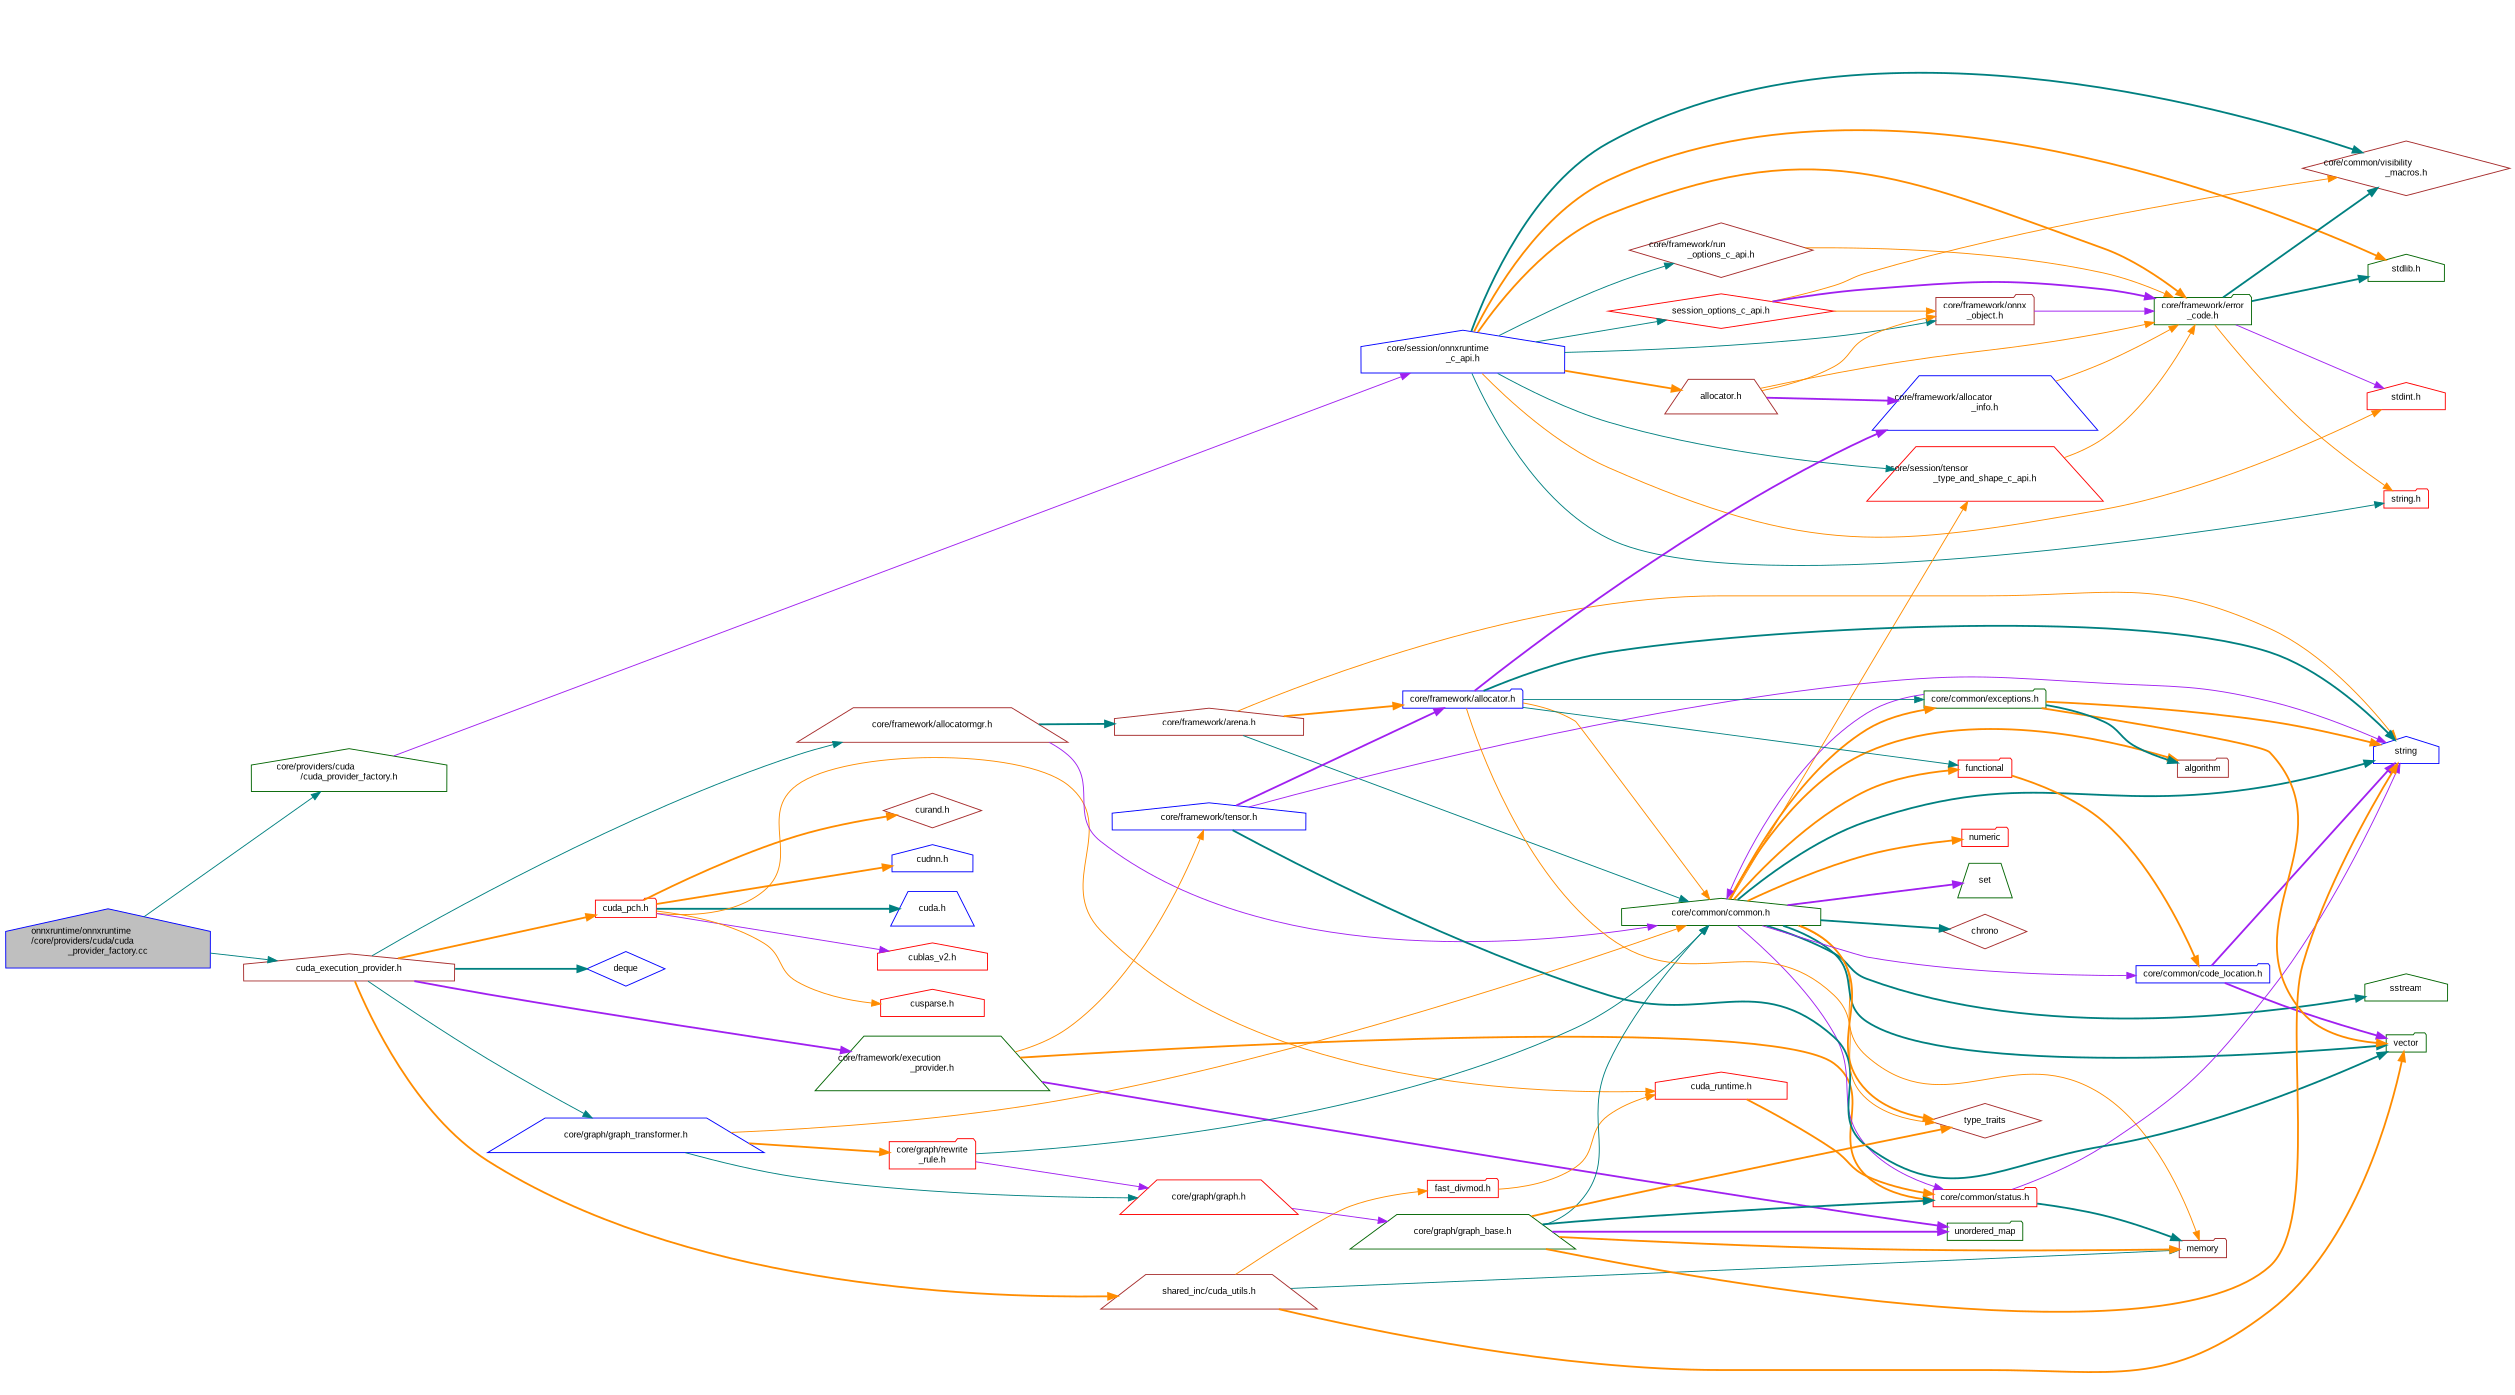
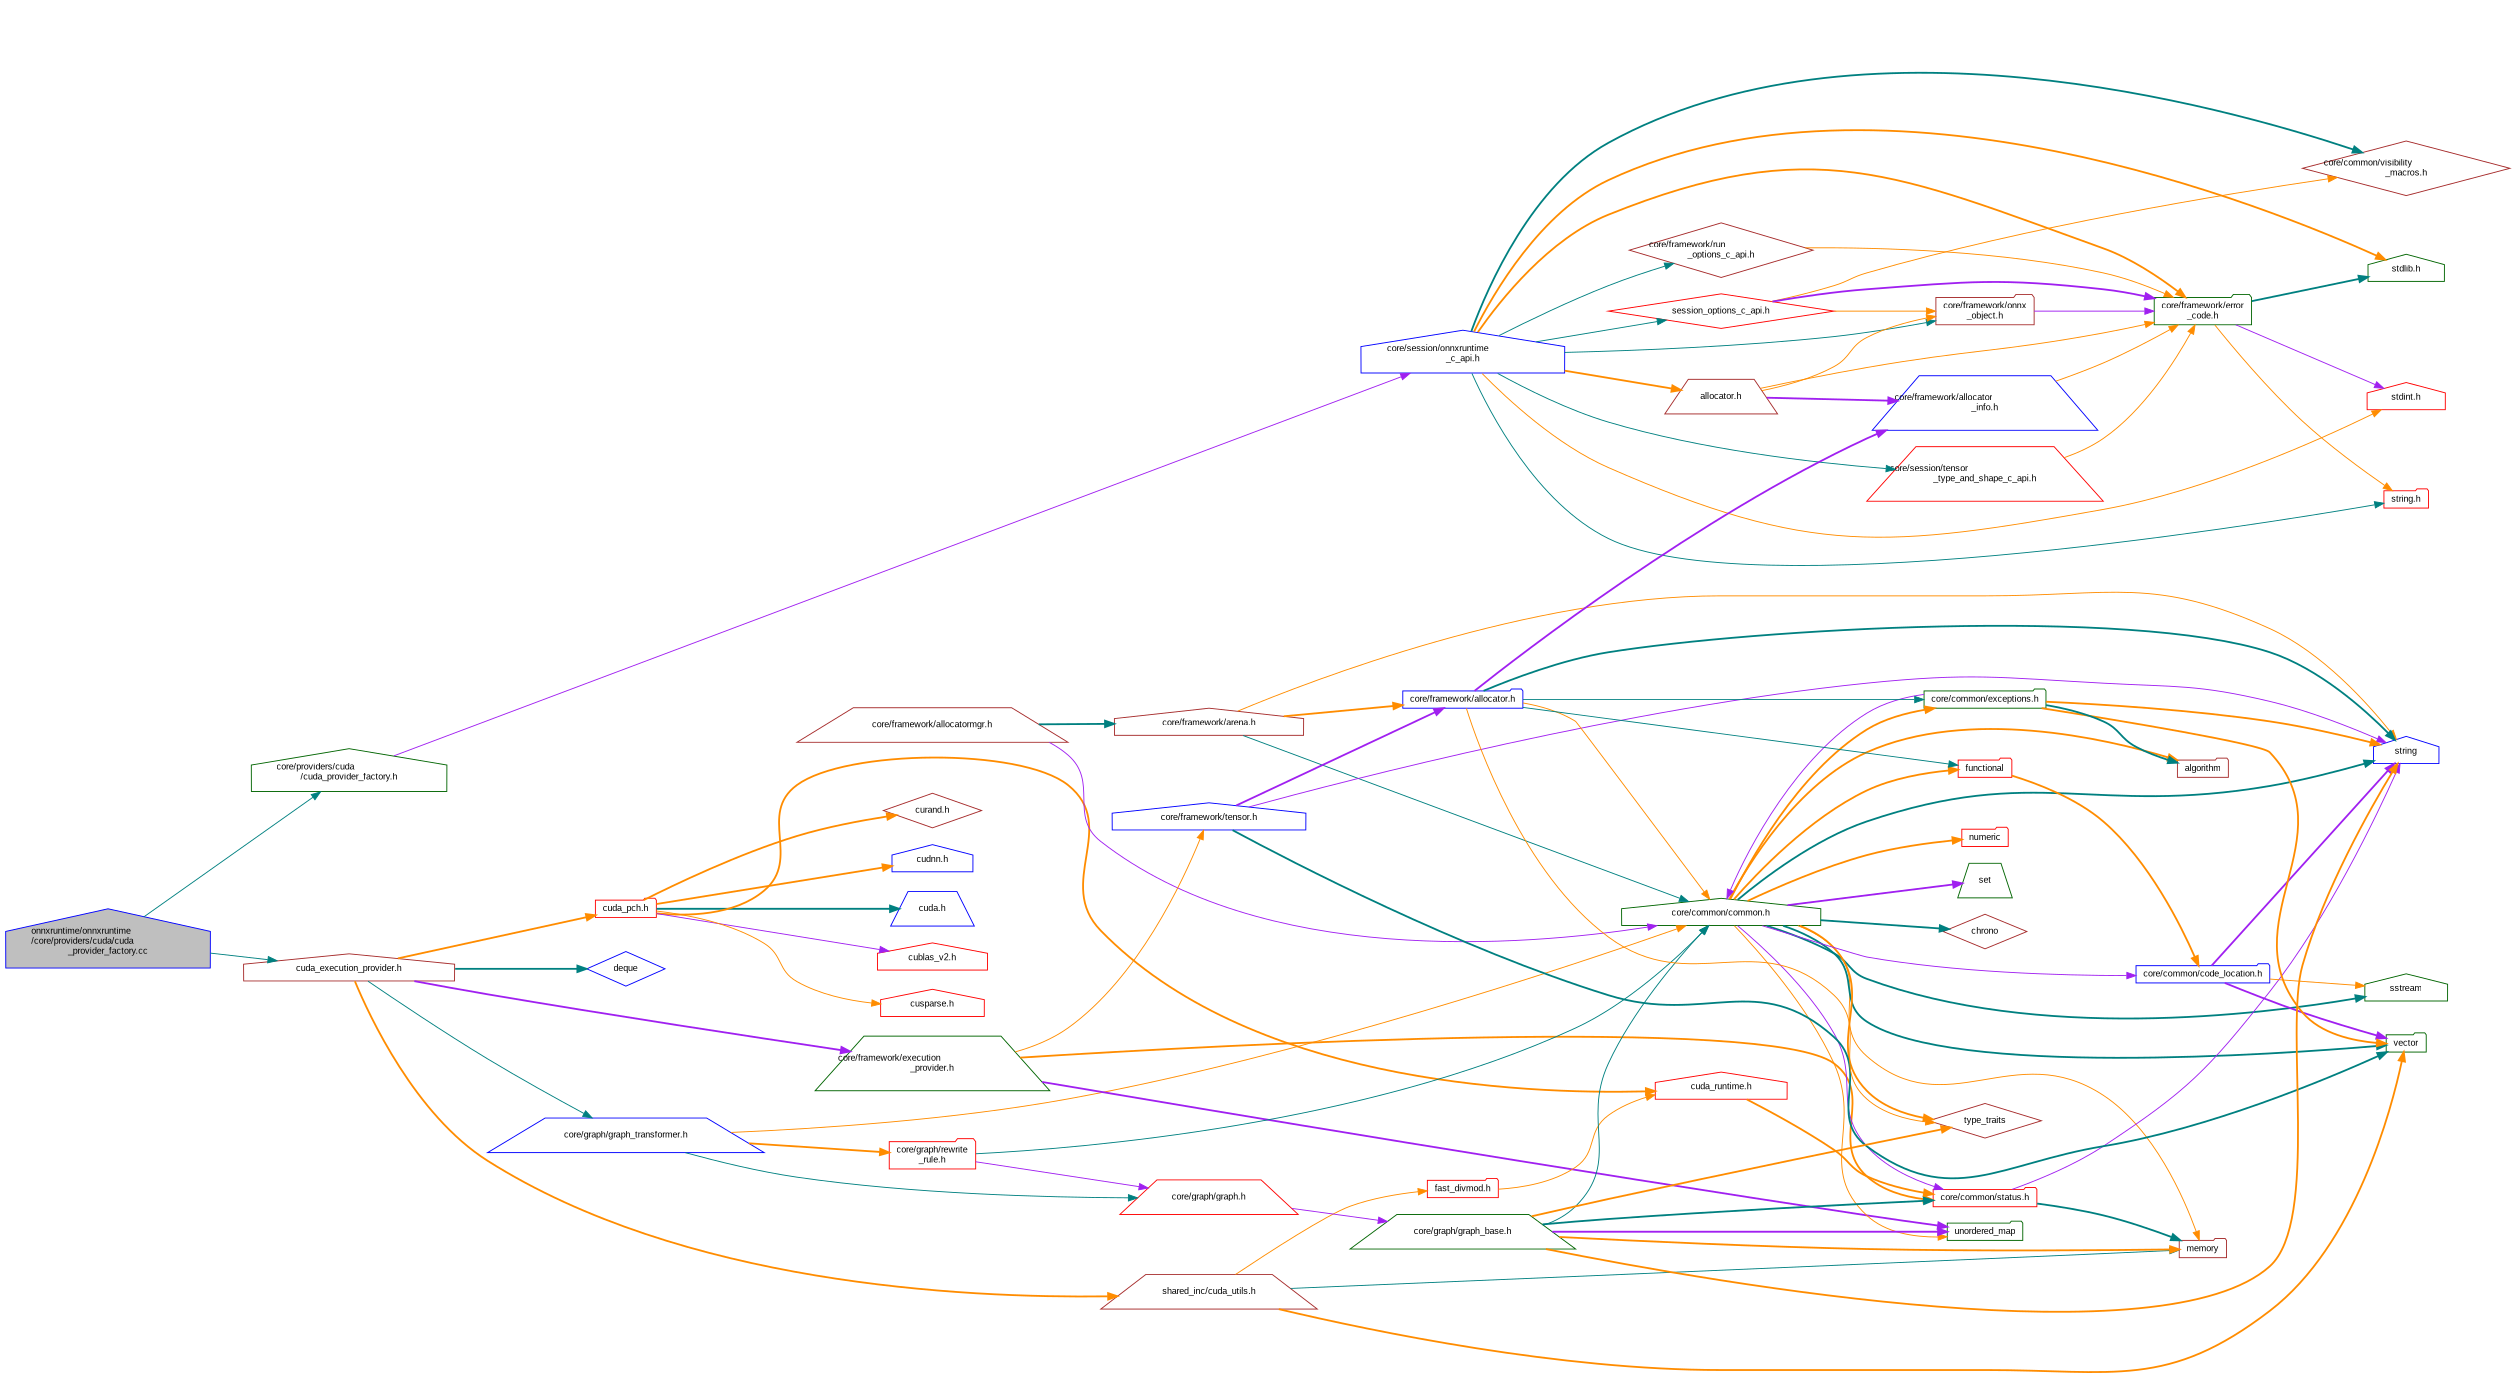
  digraph {
    fontname="Liberation Sans"
    rankdir=LR
    node [color=red fillcolor=white fontname="Liberation Sans" fontsize=10 shape=folder style=filled]
    edge [color=darkorange fontname="Liberation Sans" fontsize=10 labelfontname=Helvetica labelfontsize=10 style=solid]
    n1 [color=blue fillcolor=grey75 fontcolor=black height=0.2 label="onnxruntime/onnxruntime\l/core/providers/cuda/cuda\l_provider_factory.cc" shape=house width=0.4]
    n2 [color=darkgreen height=0.2 label="core/providers/cuda\l/cuda_provider_factory.h" shape=house width=0.4]
    n3 [color=brown height=0.2 label="cuda_execution_provider.h" shape=house width=0.4]
    n4 [color=blue height=0.2 label="core/session/onnxruntime\l_c_api.h" shape=house width=0.4]
    n5 [height=0.2 label="cuda_pch.h" width=0.4]
    n6 [color=blue height=0.2 label="core/graph/graph_transformer.h" shape=trapezium width=0.4]
    n7 [color=brown height=0.2 label="core/framework/allocatormgr.h" shape=trapezium width=0.4]
    n8 [color=darkgreen height=0.2 label="core/framework/execution\l_provider.h" shape=trapezium width=0.4]
    n9 [color=brown height=0.2 label="shared_inc/cuda_utils.h" shape=trapezium width=0.4]
    n10 [color=blue height=0.2 label=deque shape=diamond width=0.4]
    n11 [color=darkgreen height=0.2 label="stdlib.h" shape=house width=0.4]
    n12 [height=0.2 label="stdint.h" shape=house width=0.4]
    n13 [height=0.2 label="string.h" width=0.4]
    n14 [color=brown height=0.2 label="core/common/visibility\l_macros.h" shape=diamond width=0.4]
    n15 [color=darkgreen height=0.2 label="core/framework/error\l_code.h" width=0.4]
    n16 [color=brown height=0.2 label="core/framework/onnx\l_object.h" width=0.4]
    n17 [color=brown height=0.2 label="core/framework/run\l_options_c_api.h" shape=diamond width=0.4]
    n18 [height=0.2 label="core/session/tensor\l_type_and_shape_c_api.h" shape=trapezium width=0.4]
    n19 [color=brown height=0.2 label="allocator.h" shape=trapezium width=0.4]
    n20 [height=0.2 label="session_options_c_api.h" shape=diamond width=0.4]
    n21 [color=blue height=0.2 label="core/framework/allocator\l_info.h" shape=trapezium width=0.4]
    n22 [color=blue height=0.2 label="cuda.h" shape=trapezium width=0.4]
    n23 [height=0.2 label="cuda_runtime.h" shape=house width=0.4]
    n24 [height=0.2 label="cublas_v2.h" shape=house width=0.4]
    n25 [height=0.2 label="cusparse.h" shape=house width=0.4]
    n26 [color=brown height=0.2 label="curand.h" shape=diamond width=0.4]
    n27 [color=blue height=0.2 label="cudnn.h" shape=house width=0.4]
    n28 [color=darkgreen height=0.2 label="core/common/common.h" shape=house width=0.4]
    n29 [height=0.2 label="core/graph/graph.h" shape=trapezium width=0.4]
    n30 [height=0.2 label="core/graph/rewrite\l_rule.h" width=0.4]
    n31 [color=brown height=0.2 label="core/framework/arena.h" shape=house width=0.4]
    n32 [color=darkgreen height=0.2 label=unordered_map width=0.4]
    n33 [height=0.2 label="core/common/status.h" width=0.4]
    n34 [color=blue height=0.2 label="core/framework/tensor.h" shape=house width=0.4]
    n35 [color=brown height=0.2 label=memory width=0.4]
    n36 [color=darkgreen height=0.2 label=vector width=0.4]
    n37 [height=0.2 label="fast_divmod.h" width=0.4]
    n38 [color=brown height=0.2 label=algorithm width=0.4]
    n39 [height=0.2 label=functional width=0.4]
    n40 [height=0.2 label=numeric width=0.4]
    n41 [color=darkgreen height=0.2 label=set shape=trapezium width=0.4]
    n42 [color=darkgreen height=0.2 label=sstream shape=house width=0.4]
    n43 [color=blue height=0.2 label=string shape=house width=0.4]
    n44 [color=brown height=0.2 label=type_traits shape=diamond width=0.4]
    n45 [color=brown height=0.2 label=chrono shape=diamond width=0.4]
    n46 [color=blue height=0.2 label="core/common/code_location.h" width=0.4]
    n47 [color=darkgreen height=0.2 label="core/common/exceptions.h" width=0.4]
    n48 [color=darkgreen height=0.2 label="core/graph/graph_base.h" shape=trapezium width=0.4]
    n49 [color=blue height=0.2 label="core/framework/allocator.h" width=0.4]
    n1 -> n2 [color=teal]
    n1 -> n3 [color=teal]
    n2 -> n4 [color=purple]
    n3 -> n5 [style=bold]
    n3 -> n6 [color=teal]
-   n3 -> n7 [color=teal]
    n3 -> n8 [color=purple style=bold]
    n3 -> n9 [style=bold]
    n3 -> n10 [color=teal style=bold]
    n4 -> n11 [style=bold]
    n4 -> n12
    n4 -> n13 [color=teal]
    n4 -> n14 [color=teal style=bold]
    n4 -> n15 [style=bold]
    n4 -> n16 [color=teal]
    n4 -> n17 [color=teal]
    n4 -> n18 [color=teal]
    n4 -> n19 [style=bold]
    n4 -> n20 [color=teal]
    n5 -> n22 [color=teal style=bold]
-   n5 -> n23
+   n5 -> n23 [style=bold]
    n5 -> n24 [color=purple]
    n5 -> n25
    n5 -> n26 [style=bold]
    n5 -> n27 [style=bold]
    n6 -> n28
    n6 -> n29 [color=teal]
    n6 -> n30 [style=bold]
    n7 -> n28 [color=purple]
    n7 -> n31 [color=teal style=bold]
    n8 -> n32 [color=purple style=bold]
    n8 -> n33 [style=bold]
    n8 -> n34
    n9 -> n35 [color=teal]
    n9 -> n36 [style=bold]
    n9 -> n37
    n15 -> n11 [color=teal style=bold]
    n15 -> n12 [color=purple]
    n15 -> n13
-   n15 -> n14 [color=teal style=bold]
    n16 -> n15 [color=purple]
    n17 -> n15
    n18 -> n15
    n19 -> n15
    n19 -> n16
    n19 -> n21 [color=purple style=bold]
    n20 -> n14
    n20 -> n15 [color=purple style=bold]
    n20 -> n16
    n21 -> n15
    n23 -> n33 [style=bold]
-   n28 -> n18
+   n28 -> n32
    n28 -> n33 [color=purple]
    n28 -> n35
    n28 -> n36 [color=teal style=bold]
    n28 -> n38 [style=bold]
    n28 -> n39 [style=bold]
    n28 -> n40 [style=bold]
    n28 -> n41 [color=purple style=bold]
    n28 -> n42 [color=teal style=bold]
    n28 -> n43 [color=teal style=bold]
    n28 -> n44 [style=bold]
    n28 -> n45 [color=teal style=bold]
    n28 -> n46 [color=purple]
    n28 -> n47 [style=bold]
    n29 -> n48 [color=purple]
    n30 -> n28 [color=teal]
    n30 -> n29 [color=purple]
    n31 -> n28 [color=teal]
    n31 -> n43
    n31 -> n49 [style=bold]
    n33 -> n35 [color=teal style=bold]
    n33 -> n43 [color=purple]
    n34 -> n36 [color=teal style=bold]
    n34 -> n43 [color=purple]
    n34 -> n49 [color=purple style=bold]
    n37 -> n23
    n39 -> n46 [style=bold]
    n46 -> n36 [color=purple style=bold]
+   n46 -> n42
    n46 -> n43 [color=purple style=bold]
    n47 -> n28 [color=purple]
    n47 -> n36 [style=bold]
    n47 -> n38 [color=teal style=bold]
    n47 -> n43 [style=bold]
    n48 -> n28 [color=teal]
    n48 -> n32 [color=purple style=bold]
    n48 -> n33 [color=teal style=bold]
    n48 -> n35 [style=bold]
    n48 -> n43 [style=bold]
    n48 -> n44 [style=bold]
    n49 -> n21 [color=purple style=bold]
    n49 -> n28
    n49 -> n39 [color=teal]
    n49 -> n43 [color=teal style=bold]
    n49 -> n44
    n49 -> n47 [color=teal]
  }
